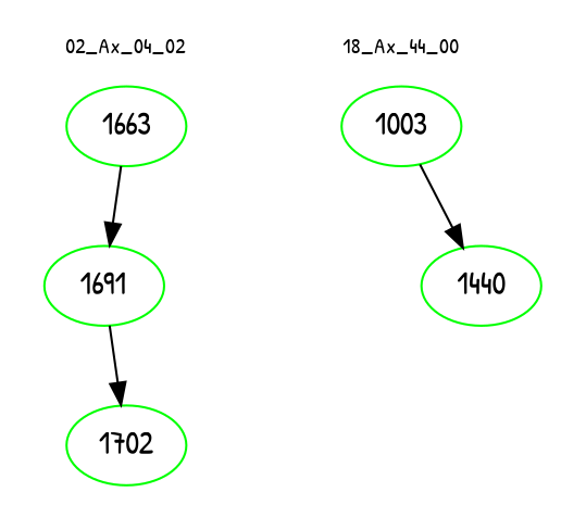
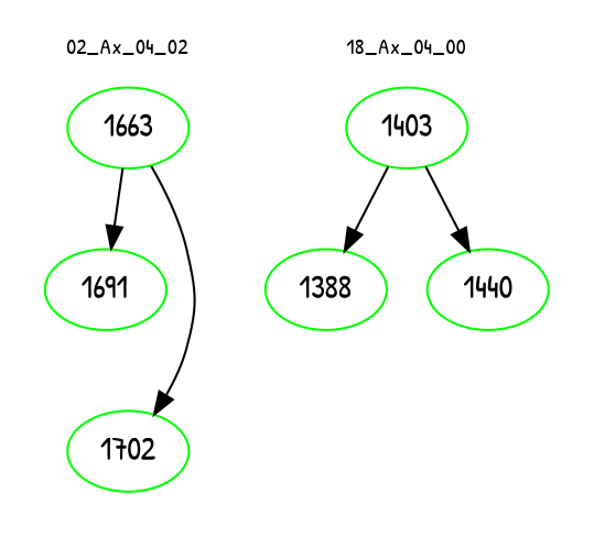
  digraph {
    fontname="Patrick Hand"
    node [color=green fontname="Patrick Hand"]
    edge [color=black fontname="Patrick Hand"]
    n1 [label=1691]
    n2 [label=1663]
    n3 [label=1702]
-   n4 [label=1003]
+   n4 [label=1403]
+   n5 [label=1388]
    n6 [label=1440]
    subgraph cluster_1 {
      color=white
      fontsize=10
      label="02_Ax_04_02"
      n1
      n2
      n3
    }
    subgraph cluster_2 {
      color=white
      fontsize=10
-     label="18_Ax_44_00"
+     label="18_Ax_04_00"
      n4
+     n5
      n6
    }
-   n1 -> n3
+   n2 -> n3
    n2 -> n1
+   n4 -> n5
    n4 -> n6
  }
